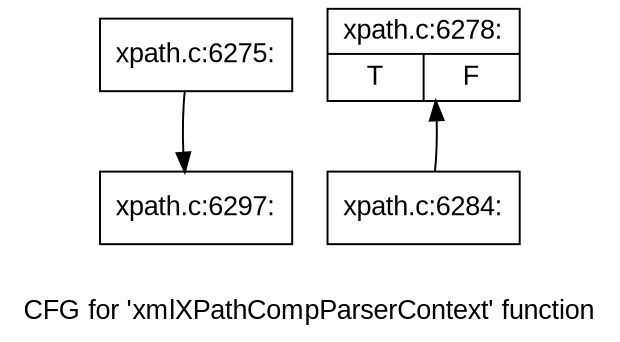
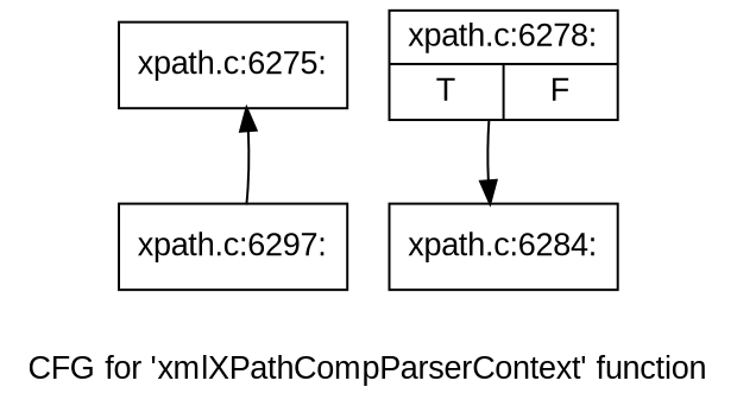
  digraph {
    fontname="Liberation Sans"
    label="CFG for 'xmlXPathCompParserContext' function"
    node [fontname="Liberation Sans" shape=record]
    edge [fontname="Liberation Sans"]
    n1 [label="{xpath.c:6275:}"]
    n2 [label="{xpath.c:6297:}"]
    n3 [label="{xpath.c:6278:|{<s0>T|<s1>F}}"]
    n4 [label="{xpath.c:6284:}"]
-   n1 -> n2
-   n4 -> n3
+   n2 -> n1
+   n3 -> n4
  }
